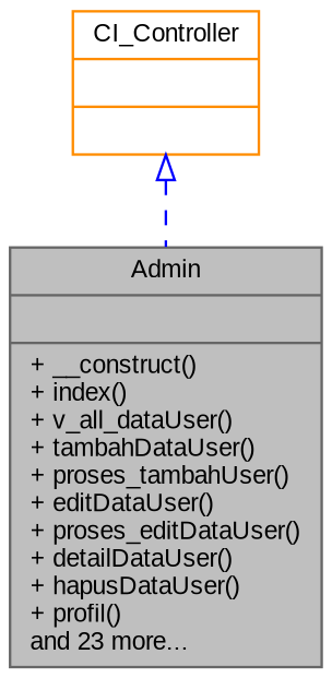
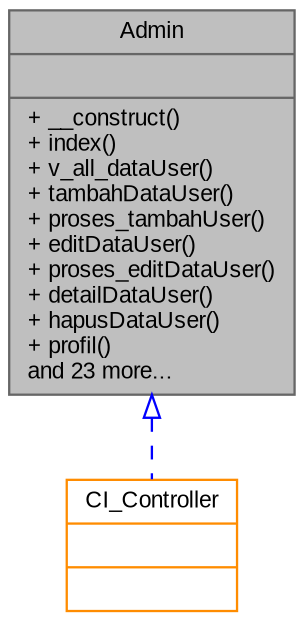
  digraph {
    fontname="Liberation Sans"
    node [fontname="Liberation Sans" fontsize=10 shape=record style=filled]
    n1 [color=gray40 fillcolor=grey75 fontcolor=black height=0.2 label="{Admin\n||+ __construct()\l+ index()\l+ v_all_dataUser()\l+ tambahDataUser()\l+ proses_tambahUser()\l+ editDataUser()\l+ proses_editDataUser()\l+ detailDataUser()\l+ hapusDataUser()\l+ profil()\land 23 more...\l}" width=0.4]
    n2 [color=darkorange fillcolor=white height=0.2 label="{CI_Controller\n||}" width=0.4]
-   n2 -> n1 [arrowtail=onormal color=blue dir=back fontname="Liberation Sans" fontsize=10 labelfontname=Helvetica labelfontsize=10 style=dashed]
+   n1 -> n2 [arrowtail=onormal color=blue dir=back fontname="Liberation Sans" fontsize=10 labelfontname=Helvetica labelfontsize=10 style=dashed]
  }
